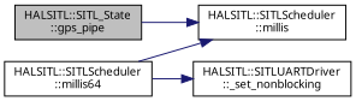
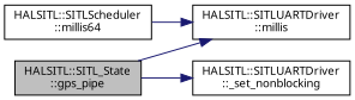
  digraph {
    fontname="Noto Sans"
    rankdir=LR
    node [color=black fillcolor=white fontname="Noto Sans" fontsize=10 shape=record style=filled]
    edge [color=midnightblue fontname="Noto Sans" fontsize=10 labelfontname=Helvetica labelfontsize=10 style=solid]
    n1 [fillcolor=grey75 fontcolor=black height=0.2 label="HALSITL::SITL_State\l::gps_pipe" width=0.4]
-   n2 [height=0.2 label="HALSITL::SITLScheduler\l::millis" width=0.4]
+   n2 [height=0.2 label="HALSITL::SITLUARTDriver\l::millis" width=0.4]
    n3 [height=0.2 label="HALSITL::SITLUARTDriver\l::_set_nonblocking" width=0.4]
    n4 [height=0.2 label="HALSITL::SITLScheduler\l::millis64" width=0.4]
    n1 -> n2
-   n4 -> n3
+   n1 -> n3
    n4 -> n2
  }
